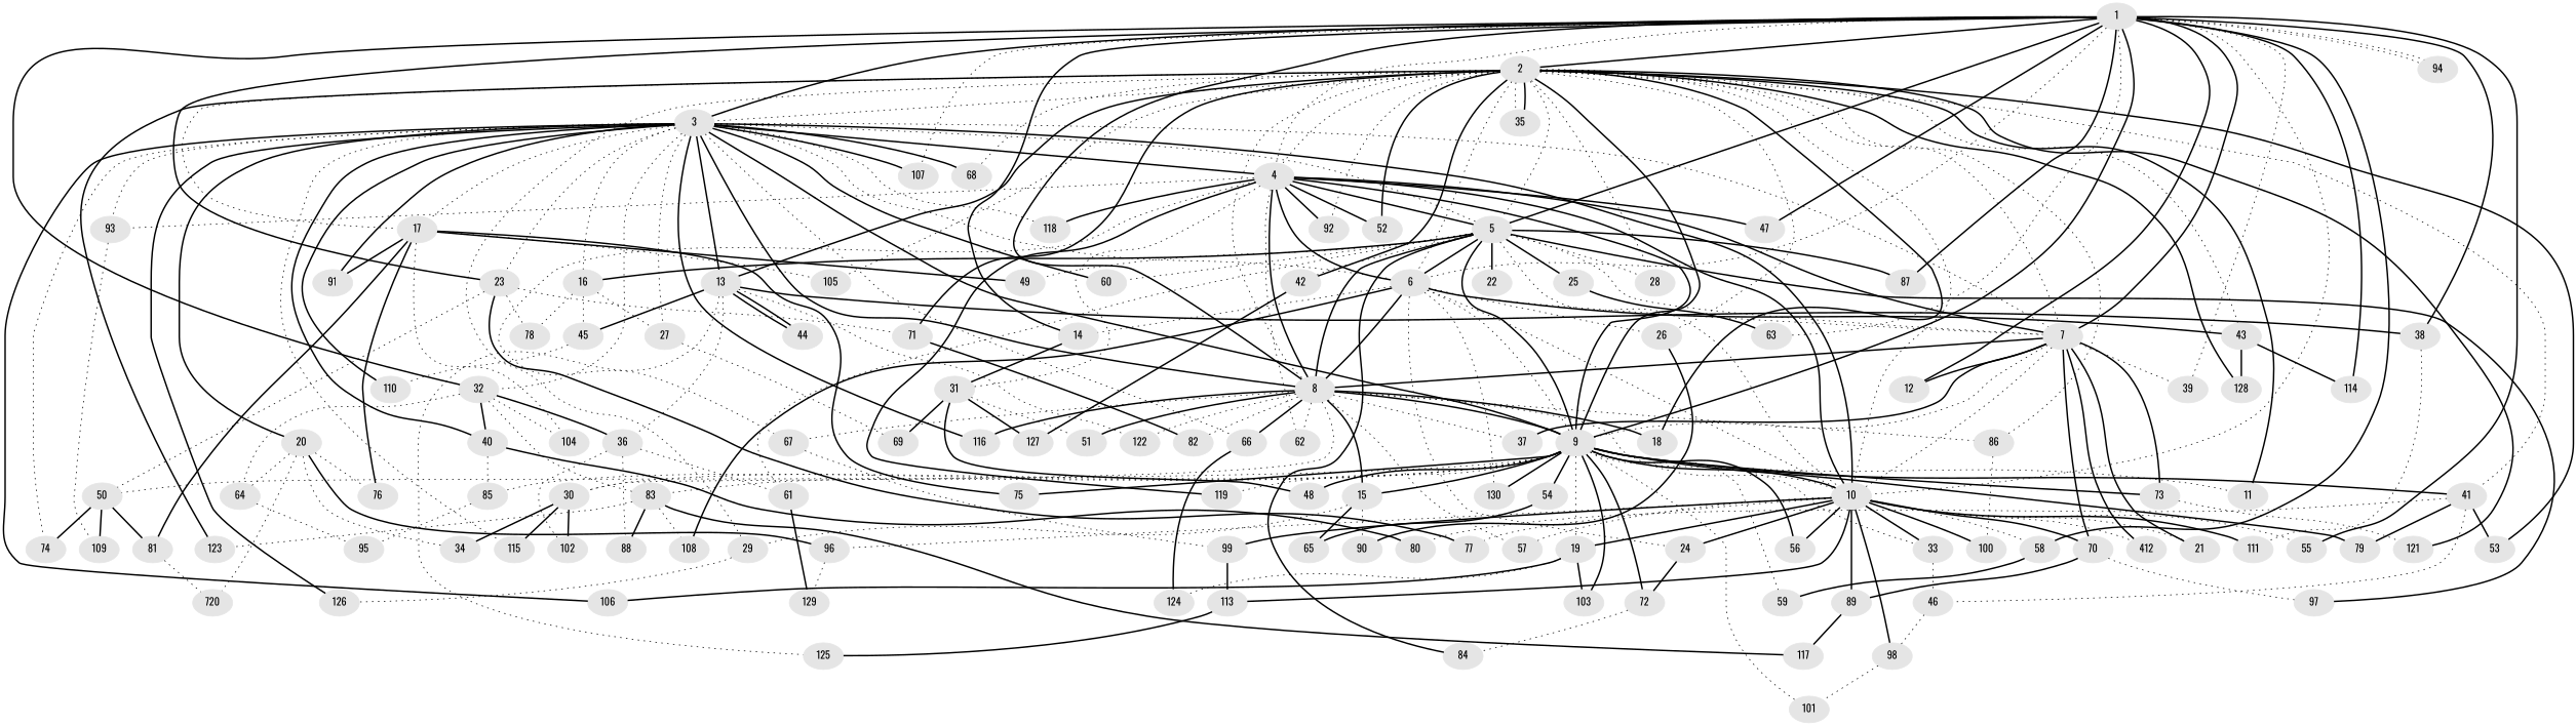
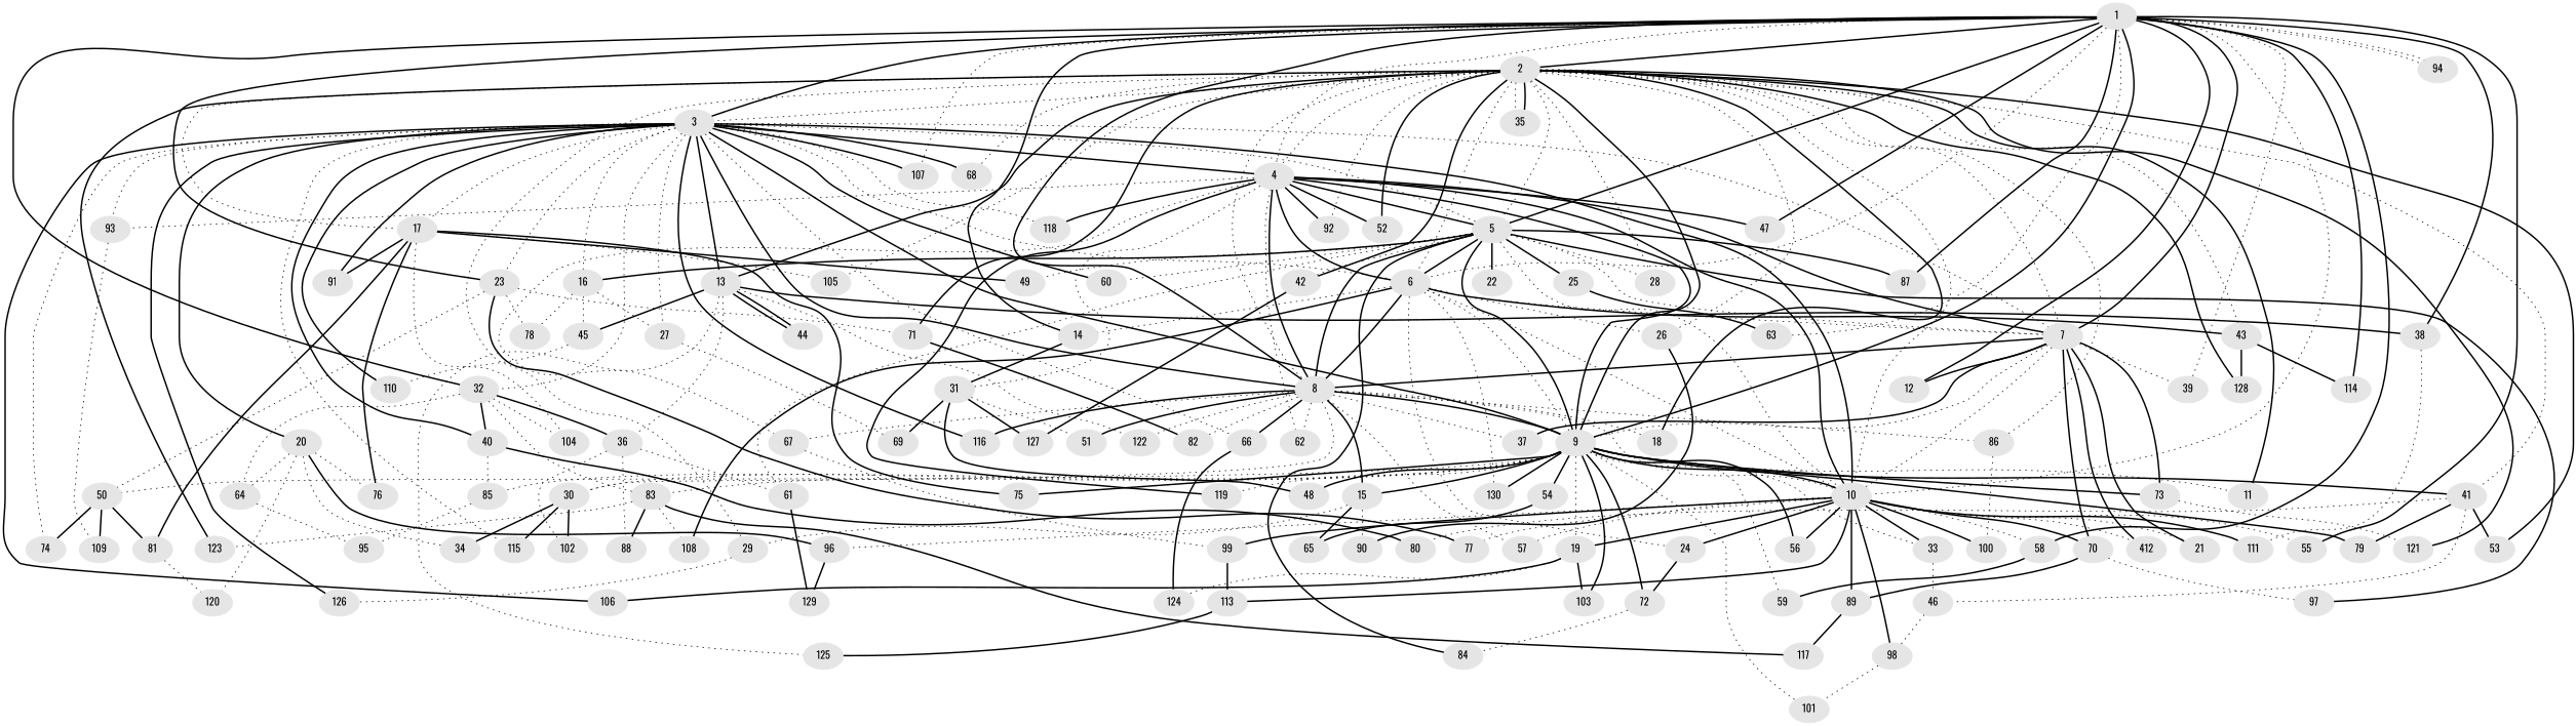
  graph {
    fontname=Oswald
    node [color=gray90 fontname=Oswald style=filled]
    edge [fontname=Oswald style=bold]
    1
    2
    3
    4
    5
    6
    7
    8
    9
    10
    12
    14
    23
    32
    38
    39
    47
    55
    58
    63
    87
    94
    107
    114
    11
    13
    17
    18
    26
    28
    29
    35
    41
    42
    43
    52
    53
    68
    71
    86
    92
    105
    121
    123
    128
    20
    16
    27
    40
    60
    66
    74
    91
    93
    106
    110
    115
    116
    118
    126
    31
    62
    67
    119
    22
    25
    49
    61
    84
    97
    24
    108
    130
    21
    37
    70
    73
    n78 [label=412]
    15
    30
    51
    57
    82
    122
    54
    85
    19
    33
    48
    50
    56
    59
    72
    75
    79
    83
    101
    103
    77
    89
    96
    98
    99
    100
    111
    113
    78
    36
    104
    64
    65
    44
    45
    125
    76
    81
    34
-   120 [label=720]
+   120
    90
    46
    80
    127
    69
    124
    109
    129
    95
    102
    88
    117
    1 -- 2
    1 -- 3
    1 -- 4 [style=dotted]
    1 -- 5
    1 -- 6 [style=dotted]
    1 -- 7
    1 -- 8
    1 -- 9
    1 -- 10 [style=dotted]
    1 -- 12
    1 -- 14
    1 -- 23
    1 -- 32
    1 -- 38
    1 -- 39 [style=dotted]
    1 -- 47
    1 -- 55
    1 -- 58
    1 -- 63 [style=dotted]
    1 -- 87
    1 -- 94 [style=dotted]
    1 -- 94 [style=dotted]
    1 -- 107 [style=dotted]
    1 -- 114
    2 -- 3 [style=dotted]
    2 -- 4 [style=dotted]
    2 -- 5 [style=dotted]
    2 -- 6 [style=dotted]
    2 -- 7 [style=dotted]
    2 -- 8 [style=dotted]
    2 -- 9
    2 -- 10 [style=dotted]
    2 -- 11
    2 -- 13
    2 -- 17 [style=dotted]
    2 -- 18
    2 -- 26 [style=dotted]
    2 -- 28 [style=dotted]
    2 -- 29 [style=dotted]
    2 -- 35 [style=dotted]
    2 -- 35
    2 -- 41 [style=dotted]
    2 -- 42
    2 -- 43 [style=dotted]
    2 -- 52
    2 -- 53
    2 -- 68 [style=dotted]
    2 -- 71
    2 -- 86 [style=dotted]
    2 -- 92 [style=dotted]
    2 -- 105 [style=dotted]
    2 -- 121
    2 -- 123
    2 -- 128
    3 -- 4
    3 -- 5 [style=dotted]
    3 -- 6 [style=dotted]
    3 -- 7 [style=dotted]
    3 -- 8
    3 -- 9
    3 -- 10
    3 -- 23 [style=dotted]
    3 -- 32 [style=dotted]
    3 -- 107
    3 -- 13
    3 -- 17 [style=dotted]
    3 -- 68
    3 -- 20
    3 -- 16 [style=dotted]
    3 -- 27 [style=dotted]
    3 -- 40
    3 -- 60
    3 -- 66 [style=dotted]
    3 -- 74 [style=dotted]
    3 -- 91
    3 -- 93 [style=dotted]
    3 -- 106
    3 -- 110
    3 -- 115 [style=dotted]
    3 -- 116
    3 -- 118 [style=dotted]
    3 -- 126
    4 -- 5
    4 -- 6
    4 -- 7
    4 -- 8
    4 -- 9
    4 -- 10
    4 -- 47
    4 -- 52
    4 -- 92
    4 -- 93 [style=dotted]
    4 -- 118
    4 -- 31 [style=dotted]
    4 -- 62 [style=dotted]
    4 -- 67 [style=dotted]
    4 -- 119
    5 -- 6
    5 -- 7 [style=dotted]
    5 -- 8
    5 -- 9
    5 -- 10 [style=dotted]
    5 -- 87
    5 -- 28 [style=dotted]
    5 -- 42 [style=dotted]
    5 -- 16
    5 -- 60 [style=dotted]
    5 -- 22
    5 -- 25
    5 -- 49 [style=dotted]
    5 -- 61 [style=dotted]
    5 -- 84
    5 -- 97
    6 -- 7 [style=dotted]
    6 -- 8
    6 -- 9 [style=dotted]
    6 -- 10 [style=dotted]
    6 -- 14 [style=dotted]
    6 -- 26 [style=dotted]
    6 -- 43
    6 -- 24 [style=dotted]
    6 -- 108
    6 -- 130 [style=dotted]
    7 -- 8
    7 -- 9 [style=dotted]
    7 -- 10 [style=dotted]
    7 -- 12
    7 -- 39 [style=dotted]
    7 -- 21
    7 -- 37
    7 -- 70
    7 -- 73
    7 -- n78
    8 -- 9
    8 -- 10 [style=dotted]
-   8 -- 18
+   8 -- 18 [style=dotted]
    8 -- 86 [style=dotted]
    8 -- 66
    8 -- 116
    8 -- 62 [style=dotted]
    8 -- 67 [style=dotted]
    8 -- 37 [style=dotted]
    8 -- 15
    8 -- 30 [style=dotted]
    8 -- 51
    8 -- 57 [style=dotted]
    8 -- 82 [style=dotted]
    8 -- 122 [style=dotted]
    9 -- 10
    9 -- 11 [style=dotted]
    9 -- 41
    9 -- 119 [style=dotted]
    9 -- 130
    9 -- 73
    9 -- 15
    9 -- 30 [style=dotted]
    9 -- 54
    9 -- 85 [style=dotted]
    9 -- 19 [style=dotted]
    9 -- 33 [style=dotted]
    9 -- 48
    9 -- 50 [style=dotted]
    9 -- 56
    9 -- 59 [style=dotted]
    9 -- 72
    9 -- 75
    9 -- 79
    9 -- 83 [style=dotted]
    9 -- 101 [style=dotted]
    9 -- 103
    10 -- 55 [style=dotted]
    10 -- 58 [style=dotted]
    10 -- 24
    10 -- 21 [style=dotted]
    10 -- 70
    10 -- n78 [style=dotted]
    10 -- 57 [style=dotted]
    10 -- 19
    10 -- 33
    10 -- 56
    10 -- 77 [style=dotted]
    10 -- 89
    10 -- 96 [style=dotted]
    10 -- 98
    10 -- 99
    10 -- 100
    10 -- 111
    10 -- 113
    14 -- 31
    23 -- 71 [style=dotted]
    23 -- 50 [style=dotted]
    23 -- 77
    23 -- 78 [style=dotted]
    32 -- 40
    32 -- 83 [style=dotted]
    32 -- 36
    32 -- 104 [style=dotted]
    32 -- 64 [style=dotted]
    38 -- 111 [style=dotted]
    58 -- 59
    13 -- 38
    13 -- 122 [style=dotted]
    13 -- 36 [style=dotted]
    13 -- 44
    13 -- 44
    13 -- 45
    13 -- 125 [style=dotted]
    17 -- 105 [style=dotted]
    17 -- 91
    17 -- 49
    17 -- 75
    17 -- 104 [style=dotted]
    17 -- 76
    17 -- 81
    26 -- 90
    29 -- 126 [style=dotted]
    41 -- 53
    41 -- 79
    41 -- 46 [style=dotted]
    41 -- 80 [style=dotted]
    42 -- 127
    43 -- 114
    43 -- 128
    71 -- 82
    86 -- 100 [style=dotted]
    20 -- 96
    20 -- 64 [style=dotted]
    20 -- 76 [style=dotted]
    20 -- 34 [style=dotted]
    20 -- 120 [style=dotted]
    16 -- 27 [style=dotted]
    16 -- 78 [style=dotted]
    16 -- 45 [style=dotted]
    27 -- 69 [style=dotted]
    40 -- 85 [style=dotted]
    40 -- 80
    66 -- 124
    93 -- 109 [style=dotted]
    31 -- 51 [style=dotted]
    31 -- 48
    31 -- 127
    31 -- 69
    67 -- 99 [style=dotted]
    25 -- 63
    61 -- 129
    24 -- 72
    70 -- 97 [style=dotted]
    70 -- 89
    73 -- 121 [style=dotted]
    15 -- 29 [style=dotted]
    15 -- 65
    15 -- 90 [style=dotted]
    30 -- 115
    30 -- 34
    30 -- 102
    54 -- 65
    85 -- 95 [style=dotted]
    19 -- 106
    19 -- 103
    19 -- 124 [style=dotted]
    33 -- 46 [style=dotted]
    50 -- 74
    50 -- 81
    50 -- 109
    72 -- 84 [style=dotted]
    83 -- 123 [style=dotted]
    83 -- 108 [style=dotted]
    83 -- 88
    83 -- 117
    89 -- 117
-   96 -- 129 [style=dotted]
+   96 -- 129
    98 -- 101 [style=dotted]
    99 -- 113
    113 -- 125
    36 -- 61 [style=dotted]
    36 -- 102 [style=dotted]
    36 -- 88 [style=dotted]
    64 -- 95 [style=dotted]
    45 -- 110 [style=dotted]
    81 -- 120 [style=dotted]
    46 -- 98 [style=dotted]
  }
